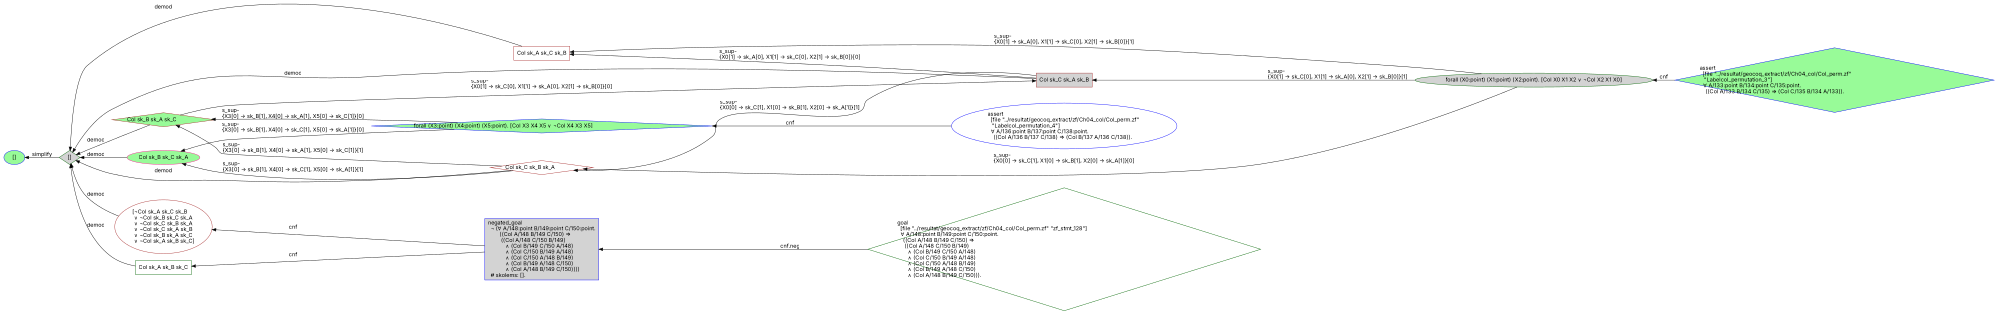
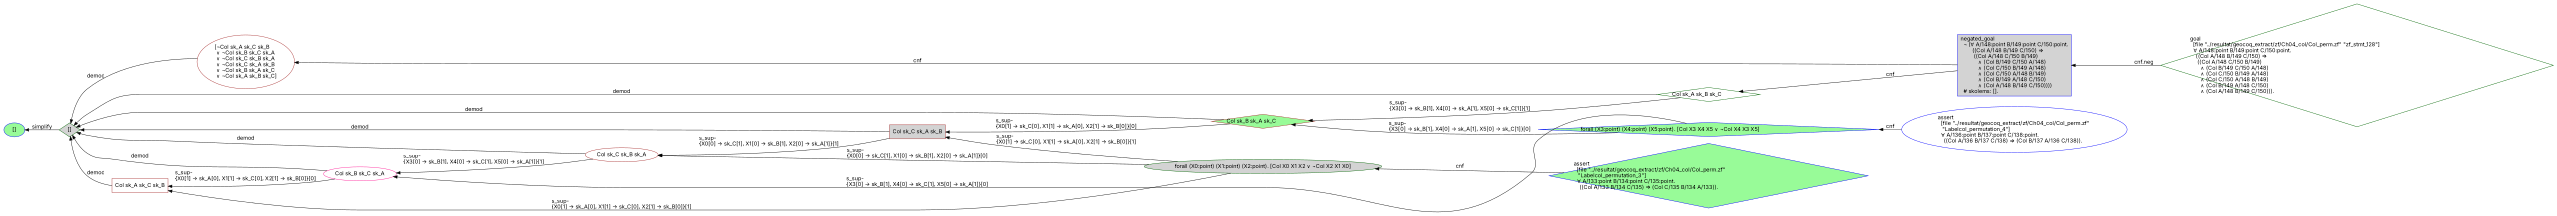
  digraph {
    fontname=Inter
    rankdir=LR
    node [color=blue fillcolor=white fontname=Inter shape=diamond style=filled]
    edge [dir=back fontname=Inter]
    n1 [fillcolor=palegreen label="[]" shape=ellipse]
    n2 [color=darkgreen fillcolor=lightgrey label="[]"]
-   n3 [color=darkgreen label="Col sk_A sk_B sk_C\l" shape=box]
+   n3 [color=darkgreen label="Col sk_A sk_B sk_C\l"]
    n4 [color=brown fillcolor=palegreen label="Col sk_B sk_A sk_C\l"]
    n5 [color=brown fillcolor=lightgrey label="Col sk_C sk_A sk_B\l" shape=box]
-   n6 [color=brown label="Col sk_C sk_B sk_A\l"]
-   n7 [color=deeppink fillcolor=palegreen label="Col sk_B sk_C sk_A\l" shape=ellipse]
+   n6 [color=brown label="Col sk_C sk_B sk_A\l" shape=ellipse]
+   n7 [color=deeppink label="Col sk_B sk_C sk_A\l" shape=ellipse]
    n8 [color=brown label="Col sk_A sk_C sk_B\l" shape=box]
    n9 [color=brown label="[¬Col sk_A sk_C sk_B\l ∨ ¬Col sk_B sk_C sk_A\l ∨ ¬Col sk_C sk_B sk_A\l ∨ ¬Col sk_C sk_A sk_B\l ∨ ¬Col sk_B sk_A sk_C\l ∨ ¬Col sk_A sk_B sk_C]\l" shape=ellipse]
    n10 [fillcolor=lightgrey label="negated_goal\l  ¬ (∀ A/148:point B/149:point C/150:point.\l        ((Col A/148 B/149 C/150) ⇒\l         ((Col A/148 C/150 B/149)\l          ∧ (Col B/149 C/150 A/148)\l          ∧ (Col C/150 B/149 A/148)\l          ∧ (Col C/150 A/148 B/149)\l          ∧ (Col B/149 A/148 C/150)\l          ∧ (Col A/148 B/149 C/150))))\l  # skolems: [].\l" shape=box]
    n11 [fillcolor=palegreen label="forall (X3:point) (X4:point) (X5:point). [Col X3 X4 X5 ∨ ¬Col X4 X3 X5]\l"]
    n12 [color=darkgreen fillcolor=lightgrey label="forall (X0:point) (X1:point) (X2:point). [Col X0 X1 X2 ∨ ¬Col X2 X1 X0]\l" shape=ellipse]
    n13 [color=darkgreen label="goal\l  [file \"../resultat/geocoq_extract/zf/Ch04_col/Col_perm.zf\" \"zf_stmt_128\"]\l  ∀ A/148:point B/149:point C/150:point.\l    ((Col A/148 B/149 C/150) ⇒\l     ((Col A/148 C/150 B/149)\l      ∧ (Col B/149 C/150 A/148)\l      ∧ (Col C/150 B/149 A/148)\l      ∧ (Col C/150 A/148 B/149)\l      ∧ (Col B/149 A/148 C/150)\l      ∧ (Col A/148 B/149 C/150))).\l"]
    n14 [label="assert\l  [file \"../resultat/geocoq_extract/zf/Ch04_col/Col_perm.zf\" \l   \"Labelcol_permutation_4\"]\l  ∀ A/136:point B/137:point C/138:point.\l    ((Col A/136 B/137 C/138) ⇒ (Col B/137 A/136 C/138)).\l" shape=ellipse]
    n15 [fillcolor=palegreen label="assert\l  [file \"../resultat/geocoq_extract/zf/Ch04_col/Col_perm.zf\" \l   \"Labelcol_permutation_3\"]\l  ∀ A/133:point B/134:point C/135:point.\l    ((Col A/133 B/134 C/135) ⇒ (Col C/135 B/134 A/133)).\l"]
    n1 -> n2 [label=simplify]
    n2 -> n3 [label=demod]
    n2 -> n4 [label=demod]
    n2 -> n5 [label=demod]
    n2 -> n6 [label=demod]
    n2 -> n7 [label=demod]
    n2 -> n8 [label=demod]
    n2 -> n9 [label=demod]
    n3 -> n10 [label=cnf]
-   n4 -> n6 [label="s_sup-\l\{X3[0] → sk_B[1], X4[0] → sk_A[1], X5[0] → sk_C[1]\}[1]\l"]
+   n4 -> n3 [label="s_sup-\l\{X3[0] → sk_B[1], X4[0] → sk_A[1], X5[0] → sk_C[1]\}[1]\l"]
    n4 -> n11 [label="s_sup-\l\{X3[0] → sk_B[1], X4[0] → sk_A[1], X5[0] → sk_C[1]\}[0]\l"]
    n5 -> n4 [label="s_sup-\l\{X0[1] → sk_C[0], X1[1] → sk_A[0], X2[1] → sk_B[0]\}[0]\l"]
    n5 -> n12 [label="s_sup-\l\{X0[1] → sk_C[0], X1[1] → sk_A[0], X2[1] → sk_B[0]\}[1]\l"]
    n6 -> n5 [label="s_sup-\l\{X0[0] → sk_C[1], X1[0] → sk_B[1], X2[0] → sk_A[1]\}[1]\l"]
    n6 -> n12 [label="s_sup-\l\{X0[0] → sk_C[1], X1[0] → sk_B[1], X2[0] → sk_A[1]\}[0]\l"]
    n7 -> n6 [label="s_sup-\l\{X3[0] → sk_B[1], X4[0] → sk_C[1], X5[0] → sk_A[1]\}[1]\l"]
    n7 -> n11 [label="s_sup-\l\{X3[0] → sk_B[1], X4[0] → sk_C[1], X5[0] → sk_A[1]\}[0]\l"]
-   n8 -> n5 [label="s_sup-\l\{X0[1] → sk_A[0], X1[1] → sk_C[0], X2[1] → sk_B[0]\}[0]\l"]
+   n8 -> n7 [label="s_sup-\l\{X0[1] → sk_A[0], X1[1] → sk_C[0], X2[1] → sk_B[0]\}[0]\l"]
    n8 -> n12 [label="s_sup-\l\{X0[1] → sk_A[0], X1[1] → sk_C[0], X2[1] → sk_B[0]\}[1]\l"]
    n9 -> n10 [label=cnf]
    n10 -> n13 [label="cnf.neg"]
    n11 -> n14 [label=cnf]
    n12 -> n15 [label=cnf]
  }
